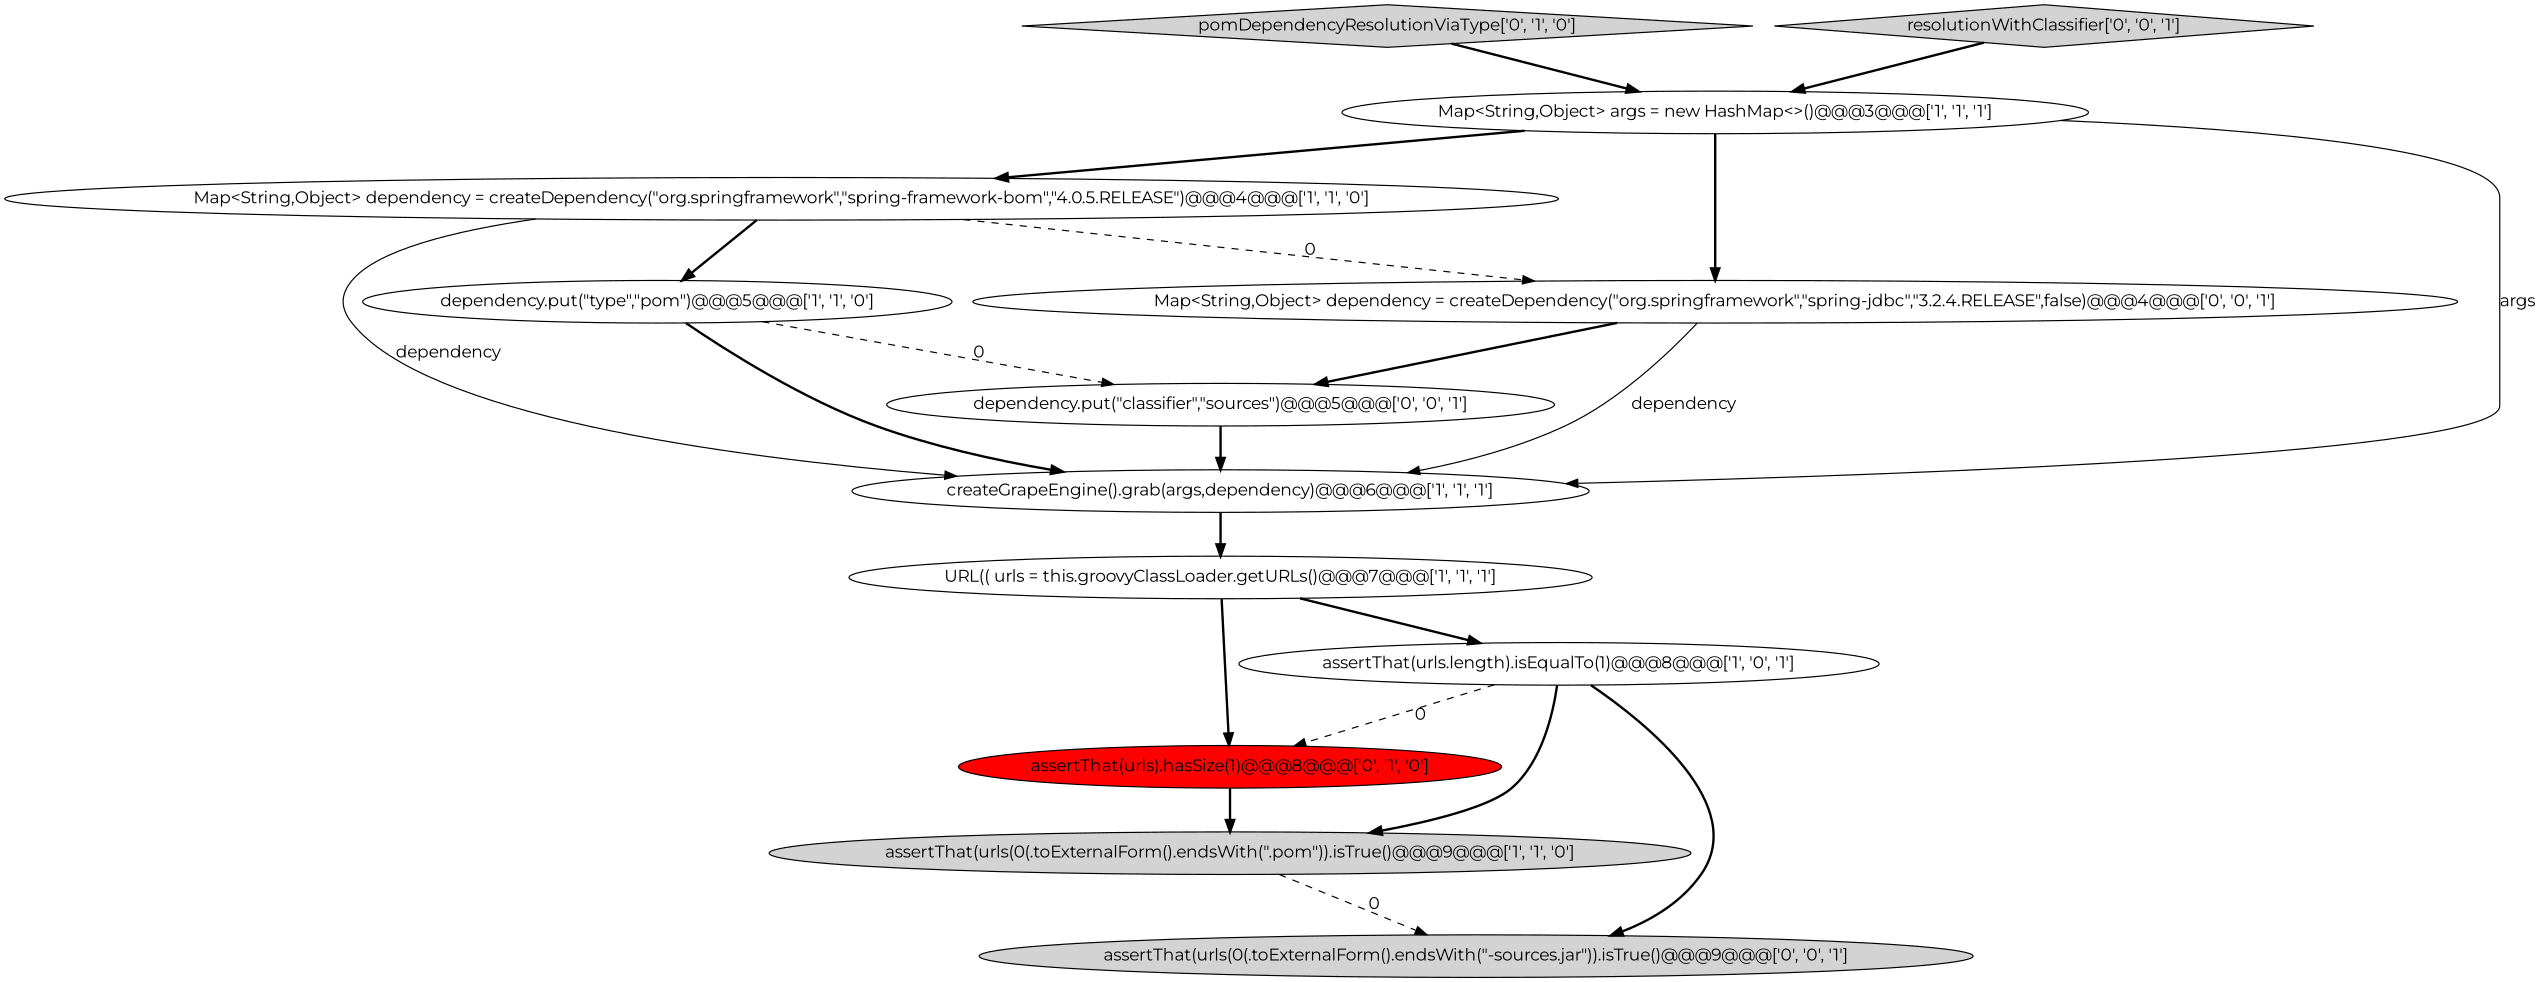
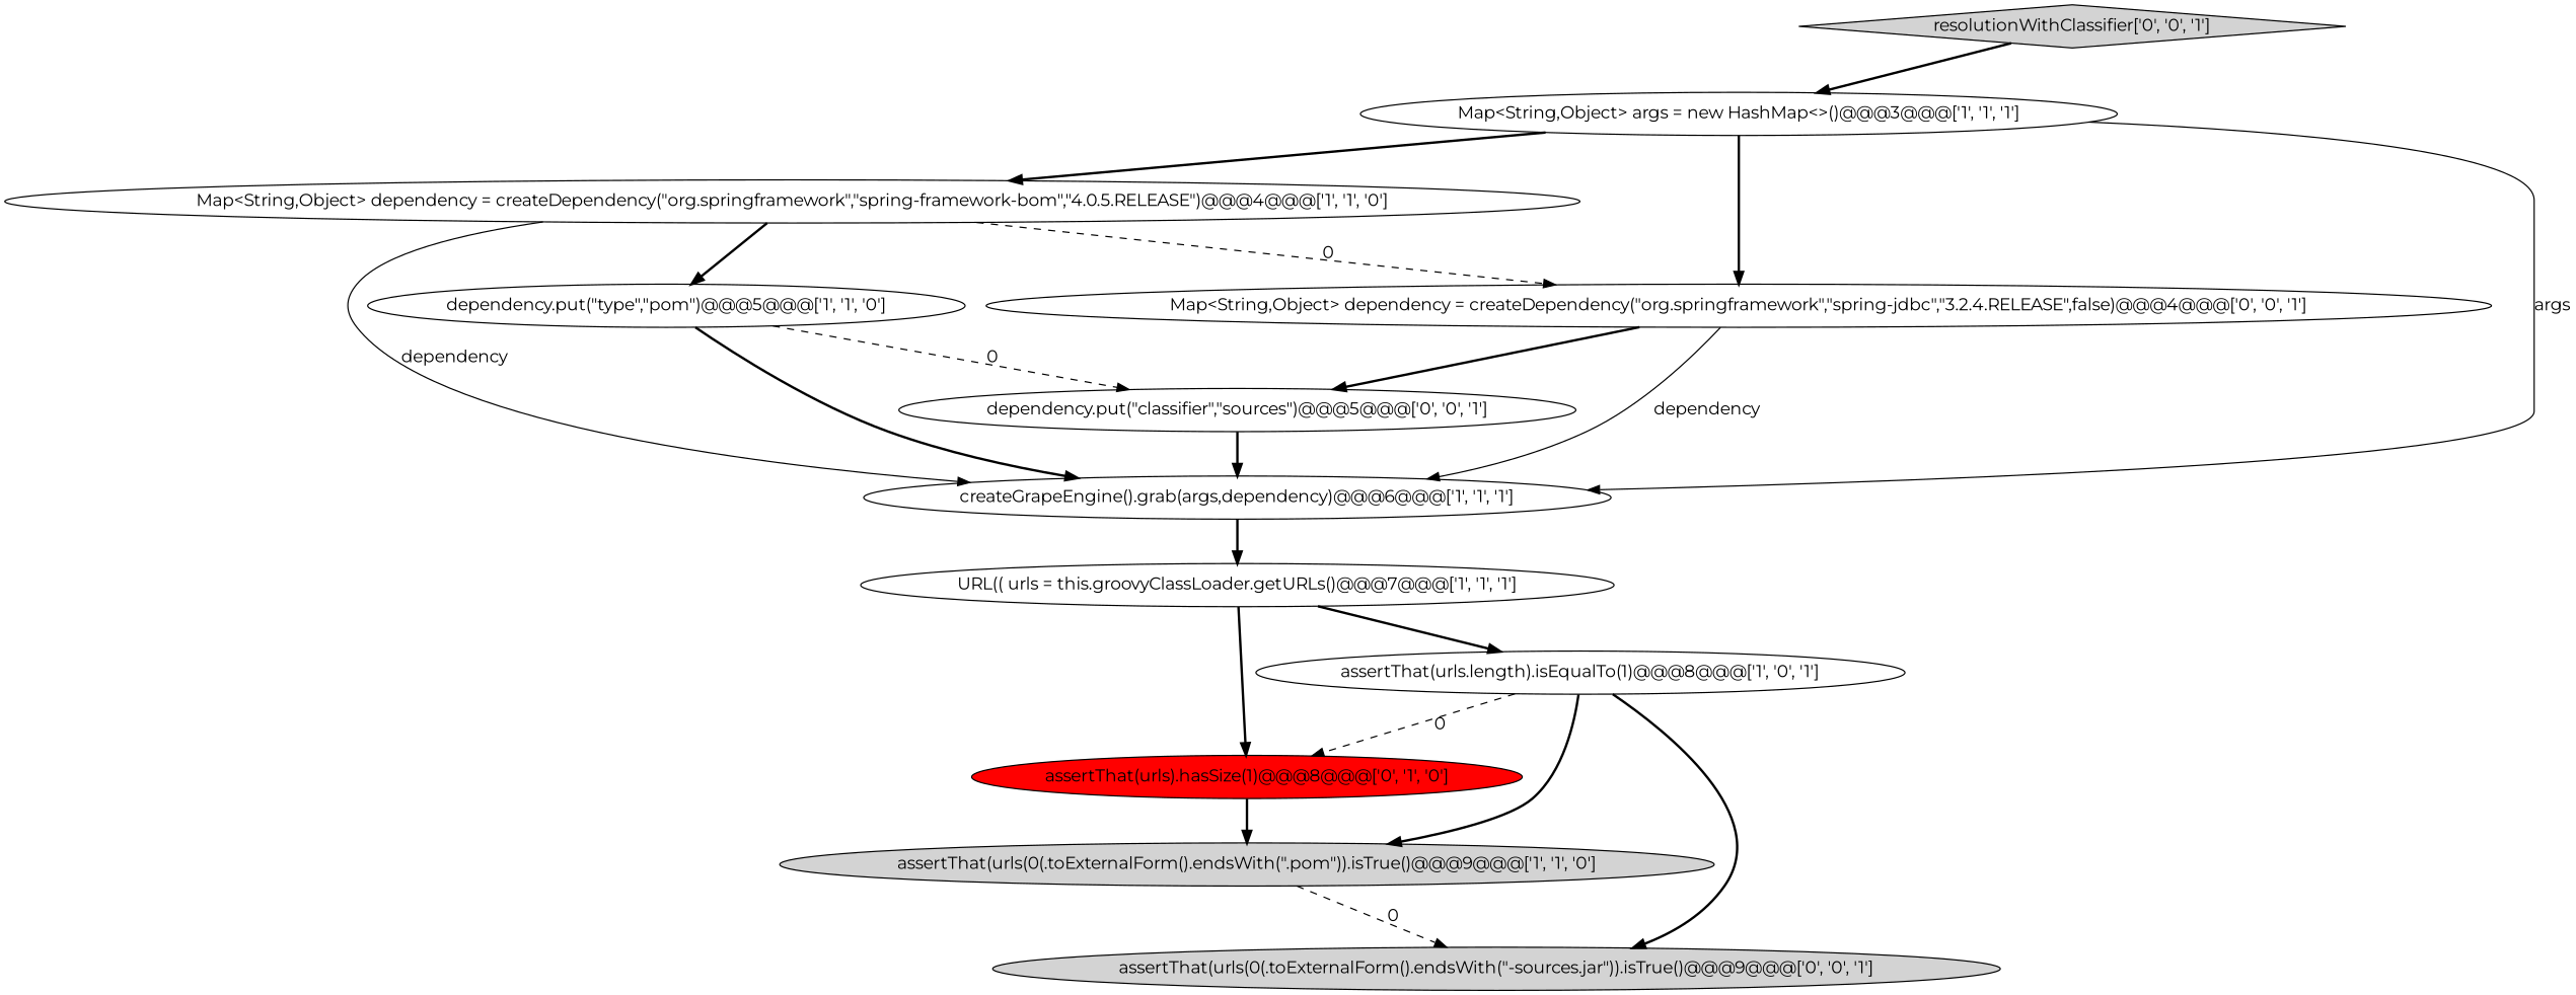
  digraph {
    fontname=Montserrat
    node [fillcolor=white fontname=Montserrat shape=ellipse style=filled]
    edge [fontname=Montserrat style=bold]
    n1 [label="dependency.put(\"classifier\",\"sources\")@@@5@@@['0', '0', '1']"]
    n2 [label="createGrapeEngine().grab(args,dependency)@@@6@@@['1', '1', '1']"]
    n3 [label="URL(( urls = this.groovyClassLoader.getURLs()@@@7@@@['1', '1', '1']"]
    n4 [label="Map<String,Object> dependency = createDependency(\"org.springframework\",\"spring-jdbc\",\"3.2.4.RELEASE\",false)@@@4@@@['0', '0', '1']"]
    n5 [fillcolor=red label="assertThat(urls).hasSize(1)@@@8@@@['0', '1', '0']"]
    n6 [label="assertThat(urls.length).isEqualTo(1)@@@8@@@['1', '0', '1']"]
    n7 [fillcolor=lightgray label="assertThat(urls(0(.toExternalForm().endsWith(\".pom\")).isTrue()@@@9@@@['1', '1', '0']"]
    n8 [fillcolor=lightgray label="assertThat(urls(0(.toExternalForm().endsWith(\"-sources.jar\")).isTrue()@@@9@@@['0', '0', '1']"]
    n9 [label="dependency.put(\"type\",\"pom\")@@@5@@@['1', '1', '0']"]
-   n10 [fillcolor=lightgray label="pomDependencyResolutionViaType['0', '1', '0']" shape=diamond]
    n11 [label="Map<String,Object> args = new HashMap<>()@@@3@@@['1', '1', '1']"]
    n12 [label="Map<String,Object> dependency = createDependency(\"org.springframework\",\"spring-framework-bom\",\"4.0.5.RELEASE\")@@@4@@@['1', '1', '0']"]
    n13 [fillcolor=lightgray label="resolutionWithClassifier['0', '0', '1']" shape=diamond]
    n1 -> n2
    n2 -> n3
    n3 -> n5
    n3 -> n6
    n4 -> n1
    n4 -> n2 [label=dependency style=solid]
    n5 -> n7
    n6 -> n5 [label=0 style=dashed]
    n6 -> n7
    n6 -> n8
    n7 -> n8 [label=0 style=dashed]
    n9 -> n1 [label=0 style=dashed]
    n9 -> n2
-   n10 -> n11
    n11 -> n2 [label=args style=solid]
    n11 -> n4
    n11 -> n12
    n12 -> n2 [label=dependency style=solid]
    n12 -> n4 [label=0 style=dashed]
    n12 -> n9
    n13 -> n11
  }
